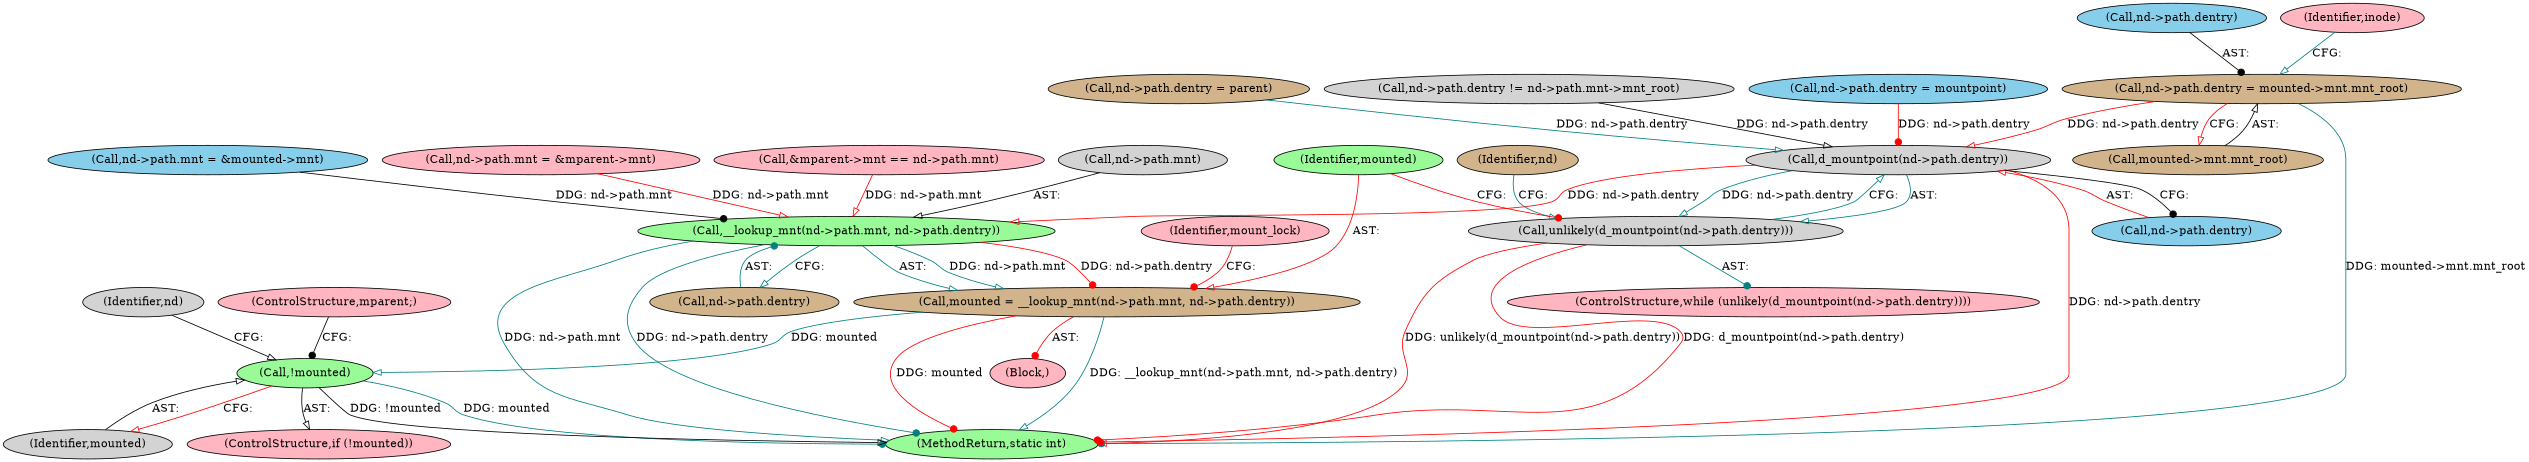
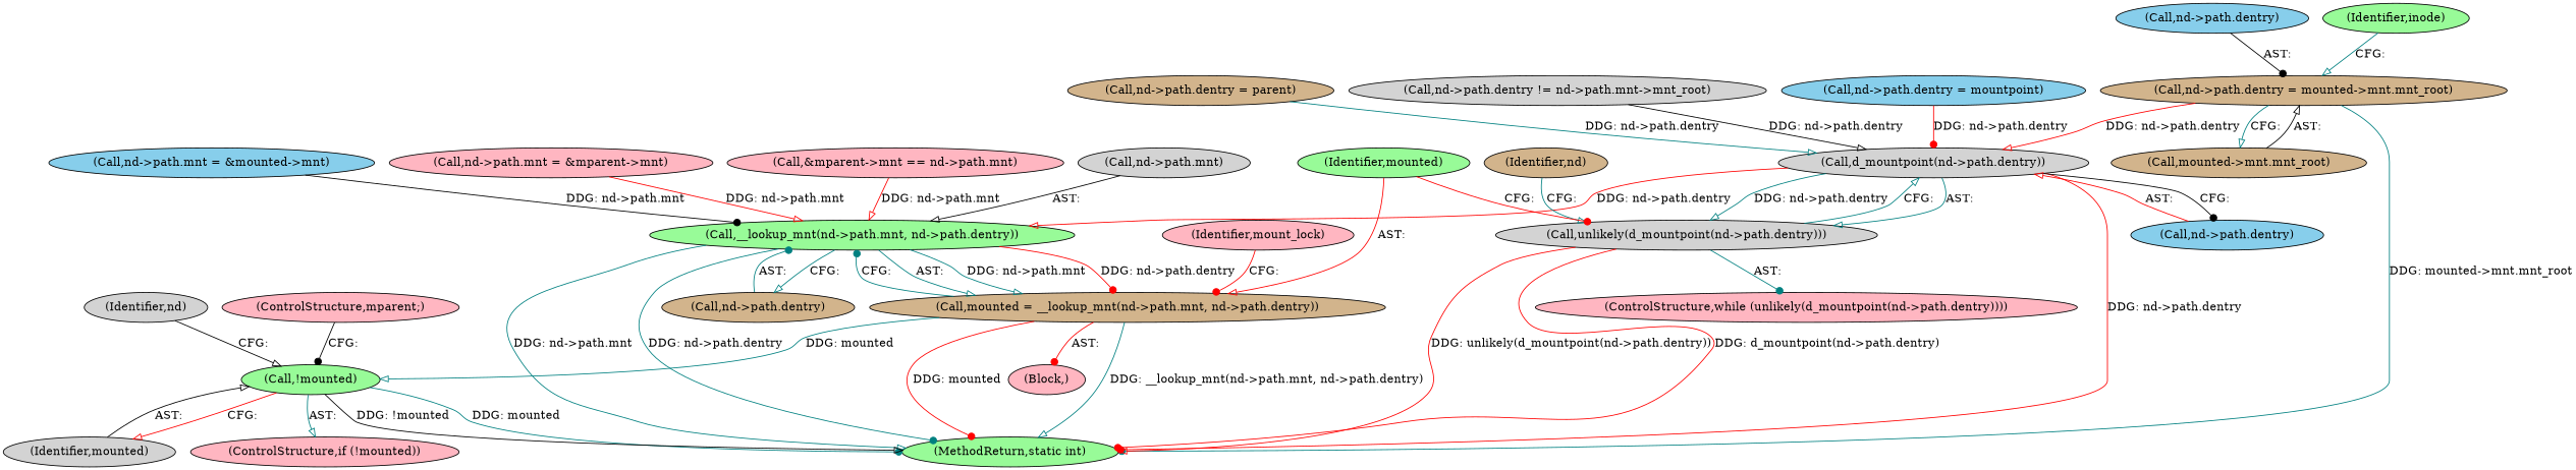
  digraph {
    node [fillcolor=lightpink style=filled]
    edge [arrowhead=onormal color=teal]
    n1 [fillcolor=tan label="(Call,nd->path.dentry = mounted->mnt.mnt_root)"]
    n2 [fillcolor=lightgrey label="(Call,d_mountpoint(nd->path.dentry))"]
    n3 [fillcolor=tan label="(Call,mounted->mnt.mnt_root)"]
    n4 [fillcolor=palegreen label="(MethodReturn,static int)"]
    n5 [fillcolor=lightgrey label="(Call,unlikely(d_mountpoint(nd->path.dentry)))"]
    n6 [fillcolor=palegreen label="(Call,__lookup_mnt(nd->path.mnt, nd->path.dentry))"]
    n7 [fillcolor=skyblue label="(Call,nd->path.dentry)"]
    n8 [label="(Block,)"]
    n9 [label="(ControlStructure,while (unlikely(d_mountpoint(nd->path.dentry))))"]
    n10 [fillcolor=tan label="(Call,mounted = __lookup_mnt(nd->path.mnt, nd->path.dentry))"]
    n11 [fillcolor=tan label="(Call,nd->path.dentry)"]
    n12 [fillcolor=palegreen label="(Call,!mounted)"]
    n13 [fillcolor=lightgrey label="(Identifier,mounted)"]
    n14 [label="(ControlStructure,if (!mounted))"]
    n15 [label="(ControlStructure,mparent;)"]
    n16 [fillcolor=lightgrey label="(Identifier,nd)"]
    n17 [label="(Identifier,mount_lock)"]
    n18 [fillcolor=skyblue label="(Call,nd->path.dentry)"]
    n19 [label="(Call,nd->path.mnt = &mparent->mnt)"]
    n20 [label="(Call,&mparent->mnt == nd->path.mnt)"]
    n21 [fillcolor=tan label="(Identifier,nd)"]
    n22 [fillcolor=tan label="(Call,nd->path.dentry = parent)"]
    n23 [fillcolor=lightgrey label="(Call,nd->path.mnt)"]
    n24 [fillcolor=lightgrey label="(Call,nd->path.dentry != nd->path.mnt->mnt_root)"]
-   n25 [label="(Identifier,inode)"]
+   n25 [fillcolor=palegreen label="(Identifier,inode)"]
    n26 [fillcolor=skyblue label="(Call,nd->path.mnt = &mounted->mnt)"]
    n27 [fillcolor=palegreen label="(Identifier,mounted)"]
    n28 [fillcolor=skyblue label="(Call,nd->path.dentry = mountpoint)"]
    n1 -> n2 [color=red label="DDG: nd->path.dentry"]
-   n1 -> n3 [color=red label="CFG: "]
+   n1 -> n3 [label="CFG: "]
    n1 -> n4 [arrowhead=dot label="DDG: mounted->mnt.mnt_root"]
    n2 -> n4 [arrowhead=dot color=red label="DDG: nd->path.dentry"]
    n2 -> n5 [label="AST: "]
    n2 -> n5 [label="DDG: nd->path.dentry"]
    n2 -> n6 [color=red label="DDG: nd->path.dentry"]
    n2 -> n7 [arrowhead=dot color=black label="CFG: "]
    n3 -> n1 [color=black label="AST: "]
    n5 -> n2 [label="CFG: "]
    n5 -> n4 [color=red label="DDG: unlikely(d_mountpoint(nd->path.dentry))"]
    n5 -> n4 [arrowhead=dot color=red label="DDG: d_mountpoint(nd->path.dentry)"]
    n5 -> n9 [arrowhead=dot label="AST: "]
    n6 -> n4 [label="DDG: nd->path.mnt"]
    n6 -> n4 [arrowhead=dot label="DDG: nd->path.dentry"]
    n6 -> n10 [label="AST: "]
    n6 -> n10 [label="DDG: nd->path.mnt"]
    n6 -> n10 [arrowhead=dot color=red label="DDG: nd->path.dentry"]
    n6 -> n11 [label="CFG: "]
    n7 -> n2 [color=red label="AST: "]
    n10 -> n4 [label="DDG: __lookup_mnt(nd->path.mnt, nd->path.dentry)"]
    n10 -> n4 [arrowhead=dot color=red label="DDG: mounted"]
+   n10 -> n6 [arrowhead=dot label="CFG: "]
    n10 -> n8 [arrowhead=dot color=red label="AST: "]
    n10 -> n12 [label="DDG: mounted"]
    n11 -> n6 [arrowhead=dot label="AST: "]
    n12 -> n4 [arrowhead=dot label="DDG: mounted"]
    n12 -> n4 [color=black label="DDG: !mounted"]
    n12 -> n13 [color=red label="CFG: "]
-   n12 -> n14 [color=black label="AST: "]
+   n12 -> n14 [label="AST: "]
    n13 -> n12 [color=black label="AST: "]
    n15 -> n12 [arrowhead=dot color=black label="CFG: "]
    n16 -> n12 [color=black label="CFG: "]
    n17 -> n10 [arrowhead=dot color=red label="CFG: "]
    n18 -> n1 [arrowhead=dot color=black label="AST: "]
    n19 -> n6 [color=red label="DDG: nd->path.mnt"]
    n20 -> n6 [color=red label="DDG: nd->path.mnt"]
    n21 -> n5 [label="CFG: "]
    n22 -> n2 [label="DDG: nd->path.dentry"]
    n23 -> n6 [color=black label="AST: "]
    n24 -> n2 [color=black label="DDG: nd->path.dentry"]
    n25 -> n1 [label="CFG: "]
    n26 -> n6 [arrowhead=dot color=black label="DDG: nd->path.mnt"]
    n27 -> n5 [arrowhead=dot color=red label="CFG: "]
    n27 -> n10 [color=red label="AST: "]
    n28 -> n2 [arrowhead=dot color=red label="DDG: nd->path.dentry"]
  }
